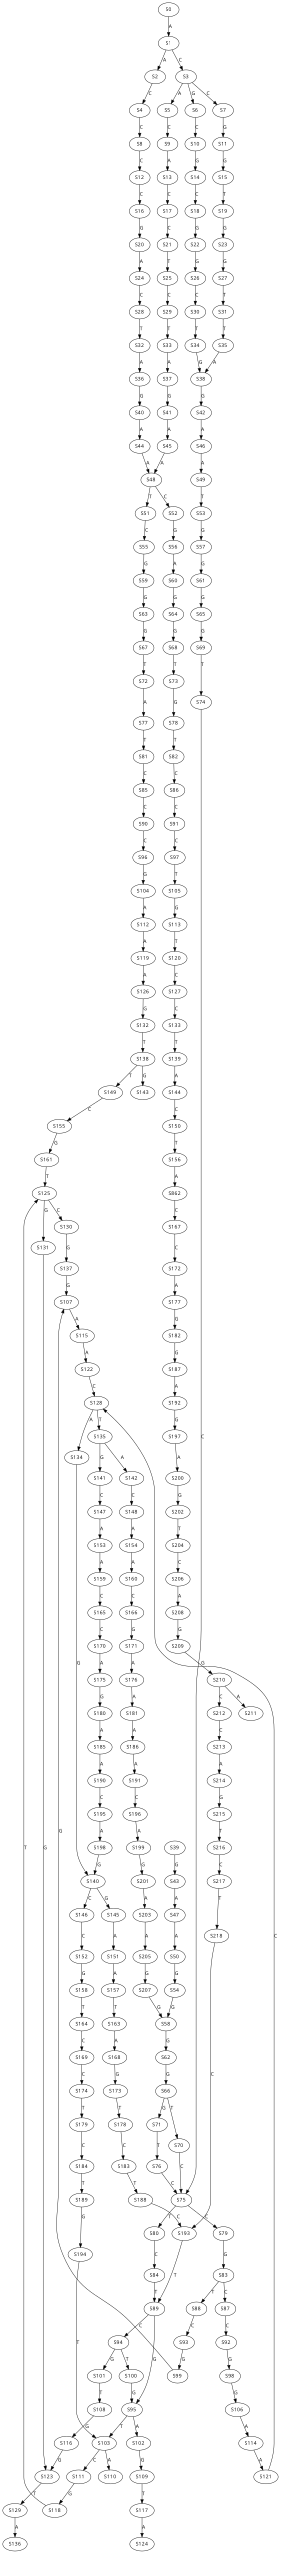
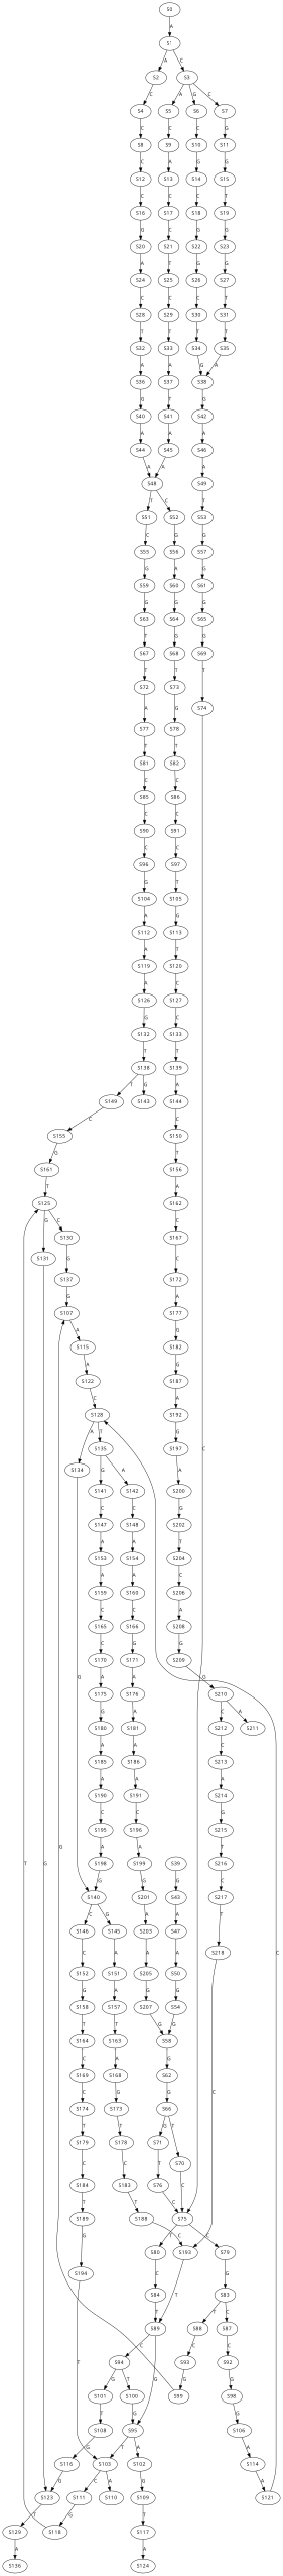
  strict digraph {
    fontname="Open Sans"
    node [fontname="Open Sans"]
    edge [fontname="Open Sans"]
    S0
    S1
    S2
    S3
    S4
    S5
    S6
    S7
    S8
    S9
    S10
    S11
    S12
    S13
    S14
    S15
    S16
    S17
    S18
    S19
    S20
    S21
    S22
    S23
    S24
    S25
    S26
    S27
    S28
    S29
    S30
    S31
    S32
    S33
    S34
    S35
    S36
    S37
    S38
    S40
    S41
    S42
    S39
    S43
    S44
    S45
    S46
    S47
    S48
    S49
    S50
    S51
    S52
    S53
    S54
    S55
    S56
    S57
    S58
    S59
    S60
    S61
    S62
    S63
    S64
    S65
    S66
    S67
    S68
    S69
    S70
    S71
    S72
    S73
    S74
    S75
    S76
    S77
    S78
    S79
    S80
    S81
    S82
    S83
    S84
    S85
    S86
    S87
    S88
    S89
    S90
    S91
    S92
    S93
    S94
    S95
    S96
    S97
    S98
    S99
    S100
    S101
    S102
    S103
    S104
    S105
    S106
    S107
    S108
    S109
    S110
    S111
    S112
    S113
    S114
    S115
    S116
    S117
    S118
    S119
    S120
    S121
    S122
    S123
    S124
    S125
    S126
    S127
    S128
    S129
    S130
    S131
    S132
    S133
    S134
    S135
    S136
    S137
    S138
    S139
    S140
    S141
    S142
    S143
    S149
    S144
    S145
    S146
    S147
    S148
    S150
    S151
    S152
    S153
    S154
    S155
    S156
    S157
    S158
    S159
    S160
    S161
-   S162 [label=S862]
+   S162
    S163
    S164
    S165
    S166
    S167
    S168
    S169
    S170
    S171
    S172
    S173
    S174
    S175
    S176
    S177
    S178
    S179
    S180
    S181
    S182
    S183
    S184
    S185
    S186
    S187
    S188
    S189
    S190
    S191
    S192
    S193
    S194
    S195
    S196
    S197
    S198
    S199
    S200
    S201
    S202
    S203
    S204
    S205
    S206
    S207
    S208
    S209
    S210
    S211
    S212
    S213
    S214
    S215
    S216
    S217
    S218
    S0 -> S1 [label=A]
    S1 -> S2 [label=A]
    S1 -> S3 [label=C]
    S2 -> S4 [label=C]
    S3 -> S5 [label=A]
    S3 -> S6 [label=G]
    S3 -> S7 [label=C]
    S4 -> S8 [label=C]
    S5 -> S9 [label=C]
    S6 -> S10 [label=C]
    S7 -> S11 [label=G]
    S8 -> S12 [label=C]
    S9 -> S13 [label=A]
    S10 -> S14 [label=G]
    S11 -> S15 [label=G]
    S12 -> S16 [label=C]
    S13 -> S17 [label=C]
    S14 -> S18 [label=C]
    S15 -> S19 [label=T]
    S16 -> S20 [label=G]
    S17 -> S21 [label=C]
    S18 -> S22 [label=G]
    S19 -> S23 [label=G]
    S20 -> S24 [label=A]
    S21 -> S25 [label=T]
    S22 -> S26 [label=G]
    S23 -> S27 [label=G]
    S24 -> S28 [label=C]
    S25 -> S29 [label=C]
    S26 -> S30 [label=C]
    S27 -> S31 [label=T]
    S28 -> S32 [label=T]
    S29 -> S33 [label=T]
    S30 -> S34 [label=T]
    S31 -> S35 [label=T]
    S32 -> S36 [label=A]
    S33 -> S37 [label=A]
    S34 -> S38 [label=G]
    S35 -> S38 [label=A]
    S36 -> S40 [label=G]
-   S37 -> S41 [label=G]
+   S37 -> S41 [label=T]
    S38 -> S42 [label=G]
    S40 -> S44 [label=A]
    S41 -> S45 [label=A]
    S42 -> S46 [label=A]
    S39 -> S43 [label=G]
    S43 -> S47 [label=A]
    S44 -> S48 [label=A]
    S45 -> S48 [label=A]
    S46 -> S49 [label=A]
    S47 -> S50 [label=A]
    S48 -> S51 [label=T]
    S48 -> S52 [label=C]
    S49 -> S53 [label=T]
    S50 -> S54 [label=G]
    S51 -> S55 [label=C]
    S52 -> S56 [label=G]
    S53 -> S57 [label=G]
    S54 -> S58 [label=G]
    S55 -> S59 [label=G]
    S56 -> S60 [label=A]
    S57 -> S61 [label=G]
    S58 -> S62 [label=G]
    S59 -> S63 [label=G]
    S60 -> S64 [label=G]
    S61 -> S65 [label=G]
    S62 -> S66 [label=G]
-   S63 -> S67 [label=G]
+   S63 -> S67 [label=T]
    S64 -> S68 [label=G]
    S65 -> S69 [label=G]
    S66 -> S70 [label=T]
    S66 -> S71 [label=G]
    S67 -> S72 [label=T]
    S68 -> S73 [label=T]
    S69 -> S74 [label=T]
    S70 -> S75 [label=C]
    S71 -> S76 [label=T]
    S72 -> S77 [label=A]
    S73 -> S78 [label=G]
    S74 -> S75 [label=C]
    S75 -> S79 [label=C]
    S75 -> S80 [label=T]
    S76 -> S75 [label=C]
    S77 -> S81 [label=T]
    S78 -> S82 [label=T]
    S79 -> S83 [label=G]
    S80 -> S84 [label=C]
    S81 -> S85 [label=C]
    S82 -> S86 [label=C]
    S83 -> S87 [label=C]
    S83 -> S88 [label=T]
    S84 -> S89 [label=T]
    S85 -> S90 [label=C]
    S86 -> S91 [label=C]
    S87 -> S92 [label=C]
    S88 -> S93 [label=C]
    S89 -> S94 [label=C]
    S89 -> S95 [label=G]
    S90 -> S96 [label=C]
    S91 -> S97 [label=C]
    S92 -> S98 [label=G]
    S93 -> S99 [label=G]
    S94 -> S100 [label=T]
    S94 -> S101 [label=G]
    S95 -> S102 [label=A]
    S95 -> S103 [label=T]
    S96 -> S104 [label=G]
    S97 -> S105 [label=T]
    S98 -> S106 [label=G]
    S99 -> S107 [label=G]
    S100 -> S95 [label=G]
    S101 -> S108 [label=T]
    S102 -> S109 [label=G]
    S103 -> S110 [label=A]
    S103 -> S111 [label=C]
    S104 -> S112 [label=A]
    S105 -> S113 [label=G]
    S106 -> S114 [label=A]
    S107 -> S115 [label=A]
    S108 -> S116 [label=G]
    S109 -> S117 [label=T]
    S111 -> S118 [label=G]
    S112 -> S119 [label=A]
    S113 -> S120 [label=T]
    S114 -> S121 [label=A]
    S115 -> S122 [label=A]
    S116 -> S123 [label=G]
    S117 -> S124 [label=A]
    S118 -> S125 [label=T]
    S119 -> S126 [label=A]
    S120 -> S127 [label=C]
    S121 -> S128 [label=C]
    S122 -> S128 [label=C]
    S123 -> S129 [label=T]
    S125 -> S130 [label=C]
    S125 -> S131 [label=G]
    S126 -> S132 [label=G]
    S127 -> S133 [label=C]
    S128 -> S134 [label=A]
    S128 -> S135 [label=T]
    S129 -> S136 [label=A]
    S130 -> S137 [label=G]
    S131 -> S123 [label=G]
    S132 -> S138 [label=T]
    S133 -> S139 [label=T]
    S134 -> S140 [label=G]
    S135 -> S141 [label=G]
    S135 -> S142 [label=A]
    S137 -> S107 [label=G]
    S138 -> S143 [label=G]
    S138 -> S149 [label=T]
    S139 -> S144 [label=A]
    S140 -> S145 [label=G]
    S140 -> S146 [label=C]
    S141 -> S147 [label=C]
    S142 -> S148 [label=C]
    S149 -> S155 [label=C]
    S144 -> S150 [label=C]
    S145 -> S151 [label=A]
    S146 -> S152 [label=C]
    S147 -> S153 [label=A]
    S148 -> S154 [label=A]
    S150 -> S156 [label=T]
    S151 -> S157 [label=A]
    S152 -> S158 [label=G]
    S153 -> S159 [label=A]
    S154 -> S160 [label=A]
    S155 -> S161 [label=G]
    S156 -> S162 [label=A]
    S157 -> S163 [label=T]
    S158 -> S164 [label=T]
    S159 -> S165 [label=C]
    S160 -> S166 [label=C]
    S161 -> S125 [label=T]
    S162 -> S167 [label=C]
    S163 -> S168 [label=A]
    S164 -> S169 [label=C]
    S165 -> S170 [label=C]
    S166 -> S171 [label=G]
    S167 -> S172 [label=C]
    S168 -> S173 [label=G]
    S169 -> S174 [label=C]
    S170 -> S175 [label=A]
    S171 -> S176 [label=A]
    S172 -> S177 [label=A]
    S173 -> S178 [label=T]
    S174 -> S179 [label=T]
    S175 -> S180 [label=G]
    S176 -> S181 [label=A]
    S177 -> S182 [label=G]
    S178 -> S183 [label=C]
    S179 -> S184 [label=C]
    S180 -> S185 [label=A]
    S181 -> S186 [label=A]
    S182 -> S187 [label=G]
    S183 -> S188 [label=T]
    S184 -> S189 [label=T]
    S185 -> S190 [label=A]
    S186 -> S191 [label=A]
    S187 -> S192 [label=A]
    S188 -> S193 [label=C]
    S189 -> S194 [label=G]
    S190 -> S195 [label=C]
    S191 -> S196 [label=C]
    S192 -> S197 [label=G]
    S193 -> S89 [label=T]
    S194 -> S103 [label=T]
    S195 -> S198 [label=A]
    S196 -> S199 [label=A]
    S197 -> S200 [label=A]
    S198 -> S140 [label=G]
    S199 -> S201 [label=G]
    S200 -> S202 [label=G]
    S201 -> S203 [label=A]
    S202 -> S204 [label=T]
    S203 -> S205 [label=A]
    S204 -> S206 [label=C]
    S205 -> S207 [label=G]
    S206 -> S208 [label=A]
    S207 -> S58 [label=G]
    S208 -> S209 [label=G]
    S209 -> S210 [label=G]
    S210 -> S211 [label=A]
    S210 -> S212 [label=C]
    S212 -> S213 [label=C]
    S213 -> S214 [label=A]
    S214 -> S215 [label=G]
    S215 -> S216 [label=T]
    S216 -> S217 [label=C]
    S217 -> S218 [label=T]
    S218 -> S193 [label=C]
  }
